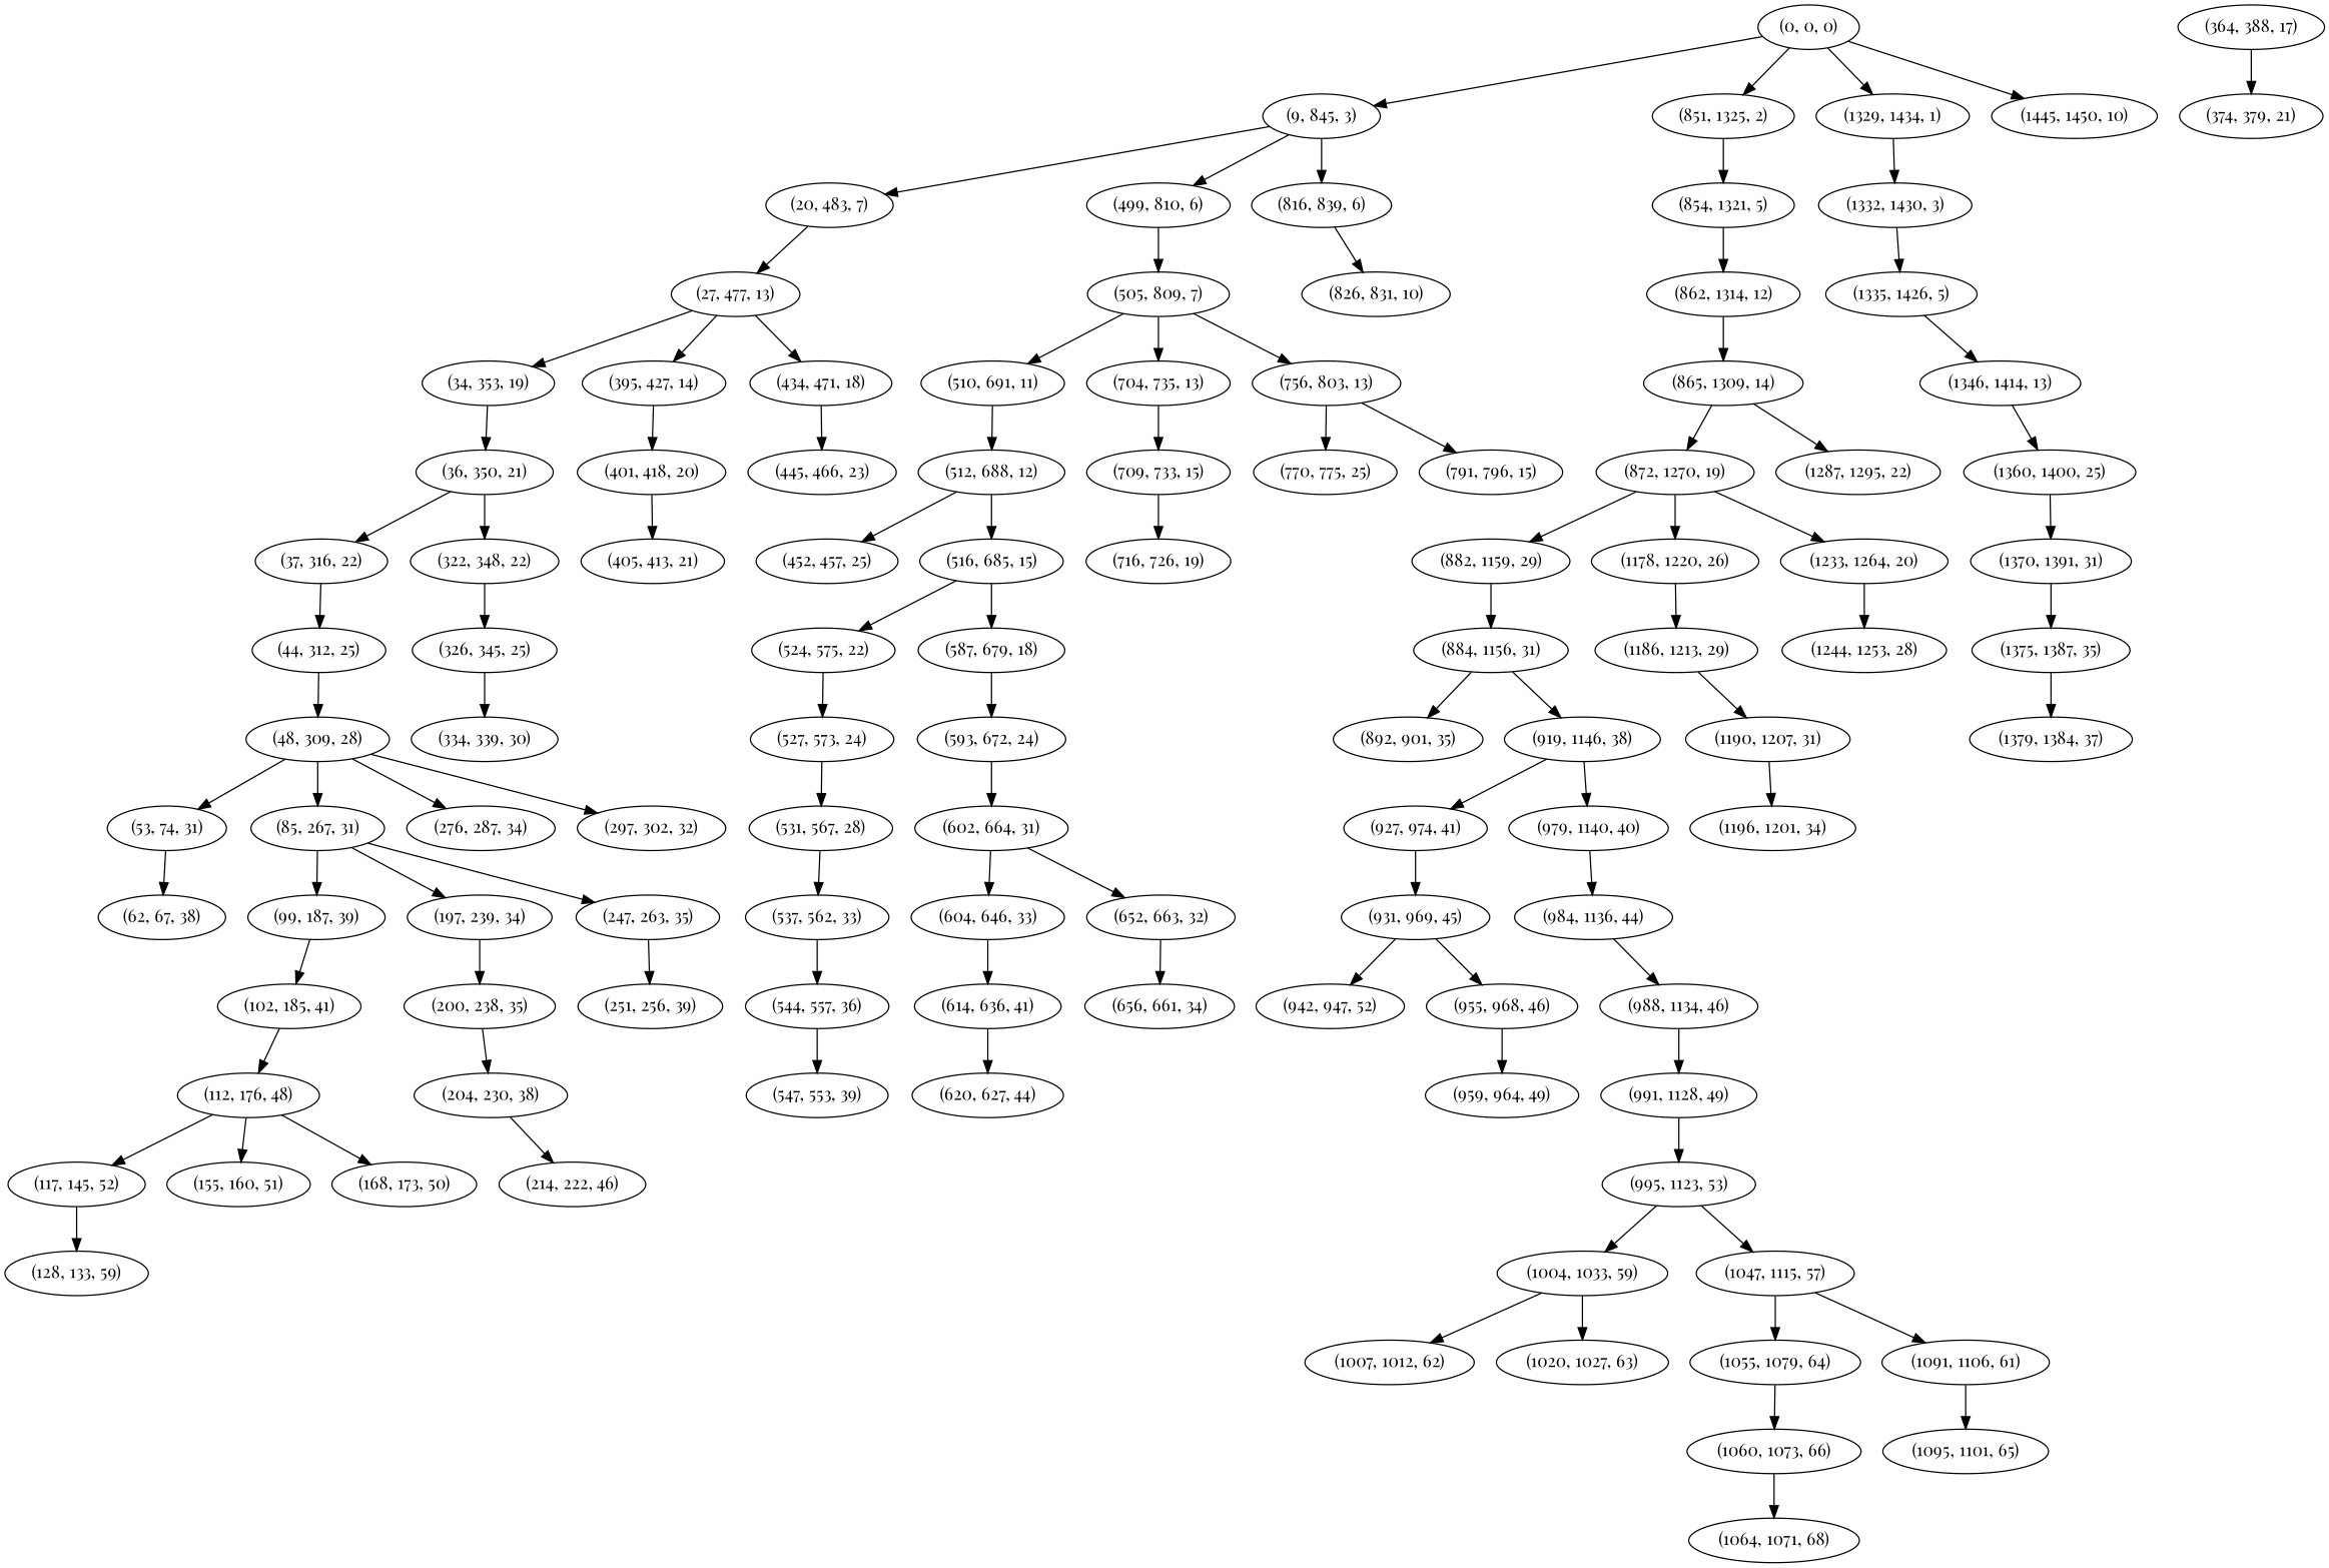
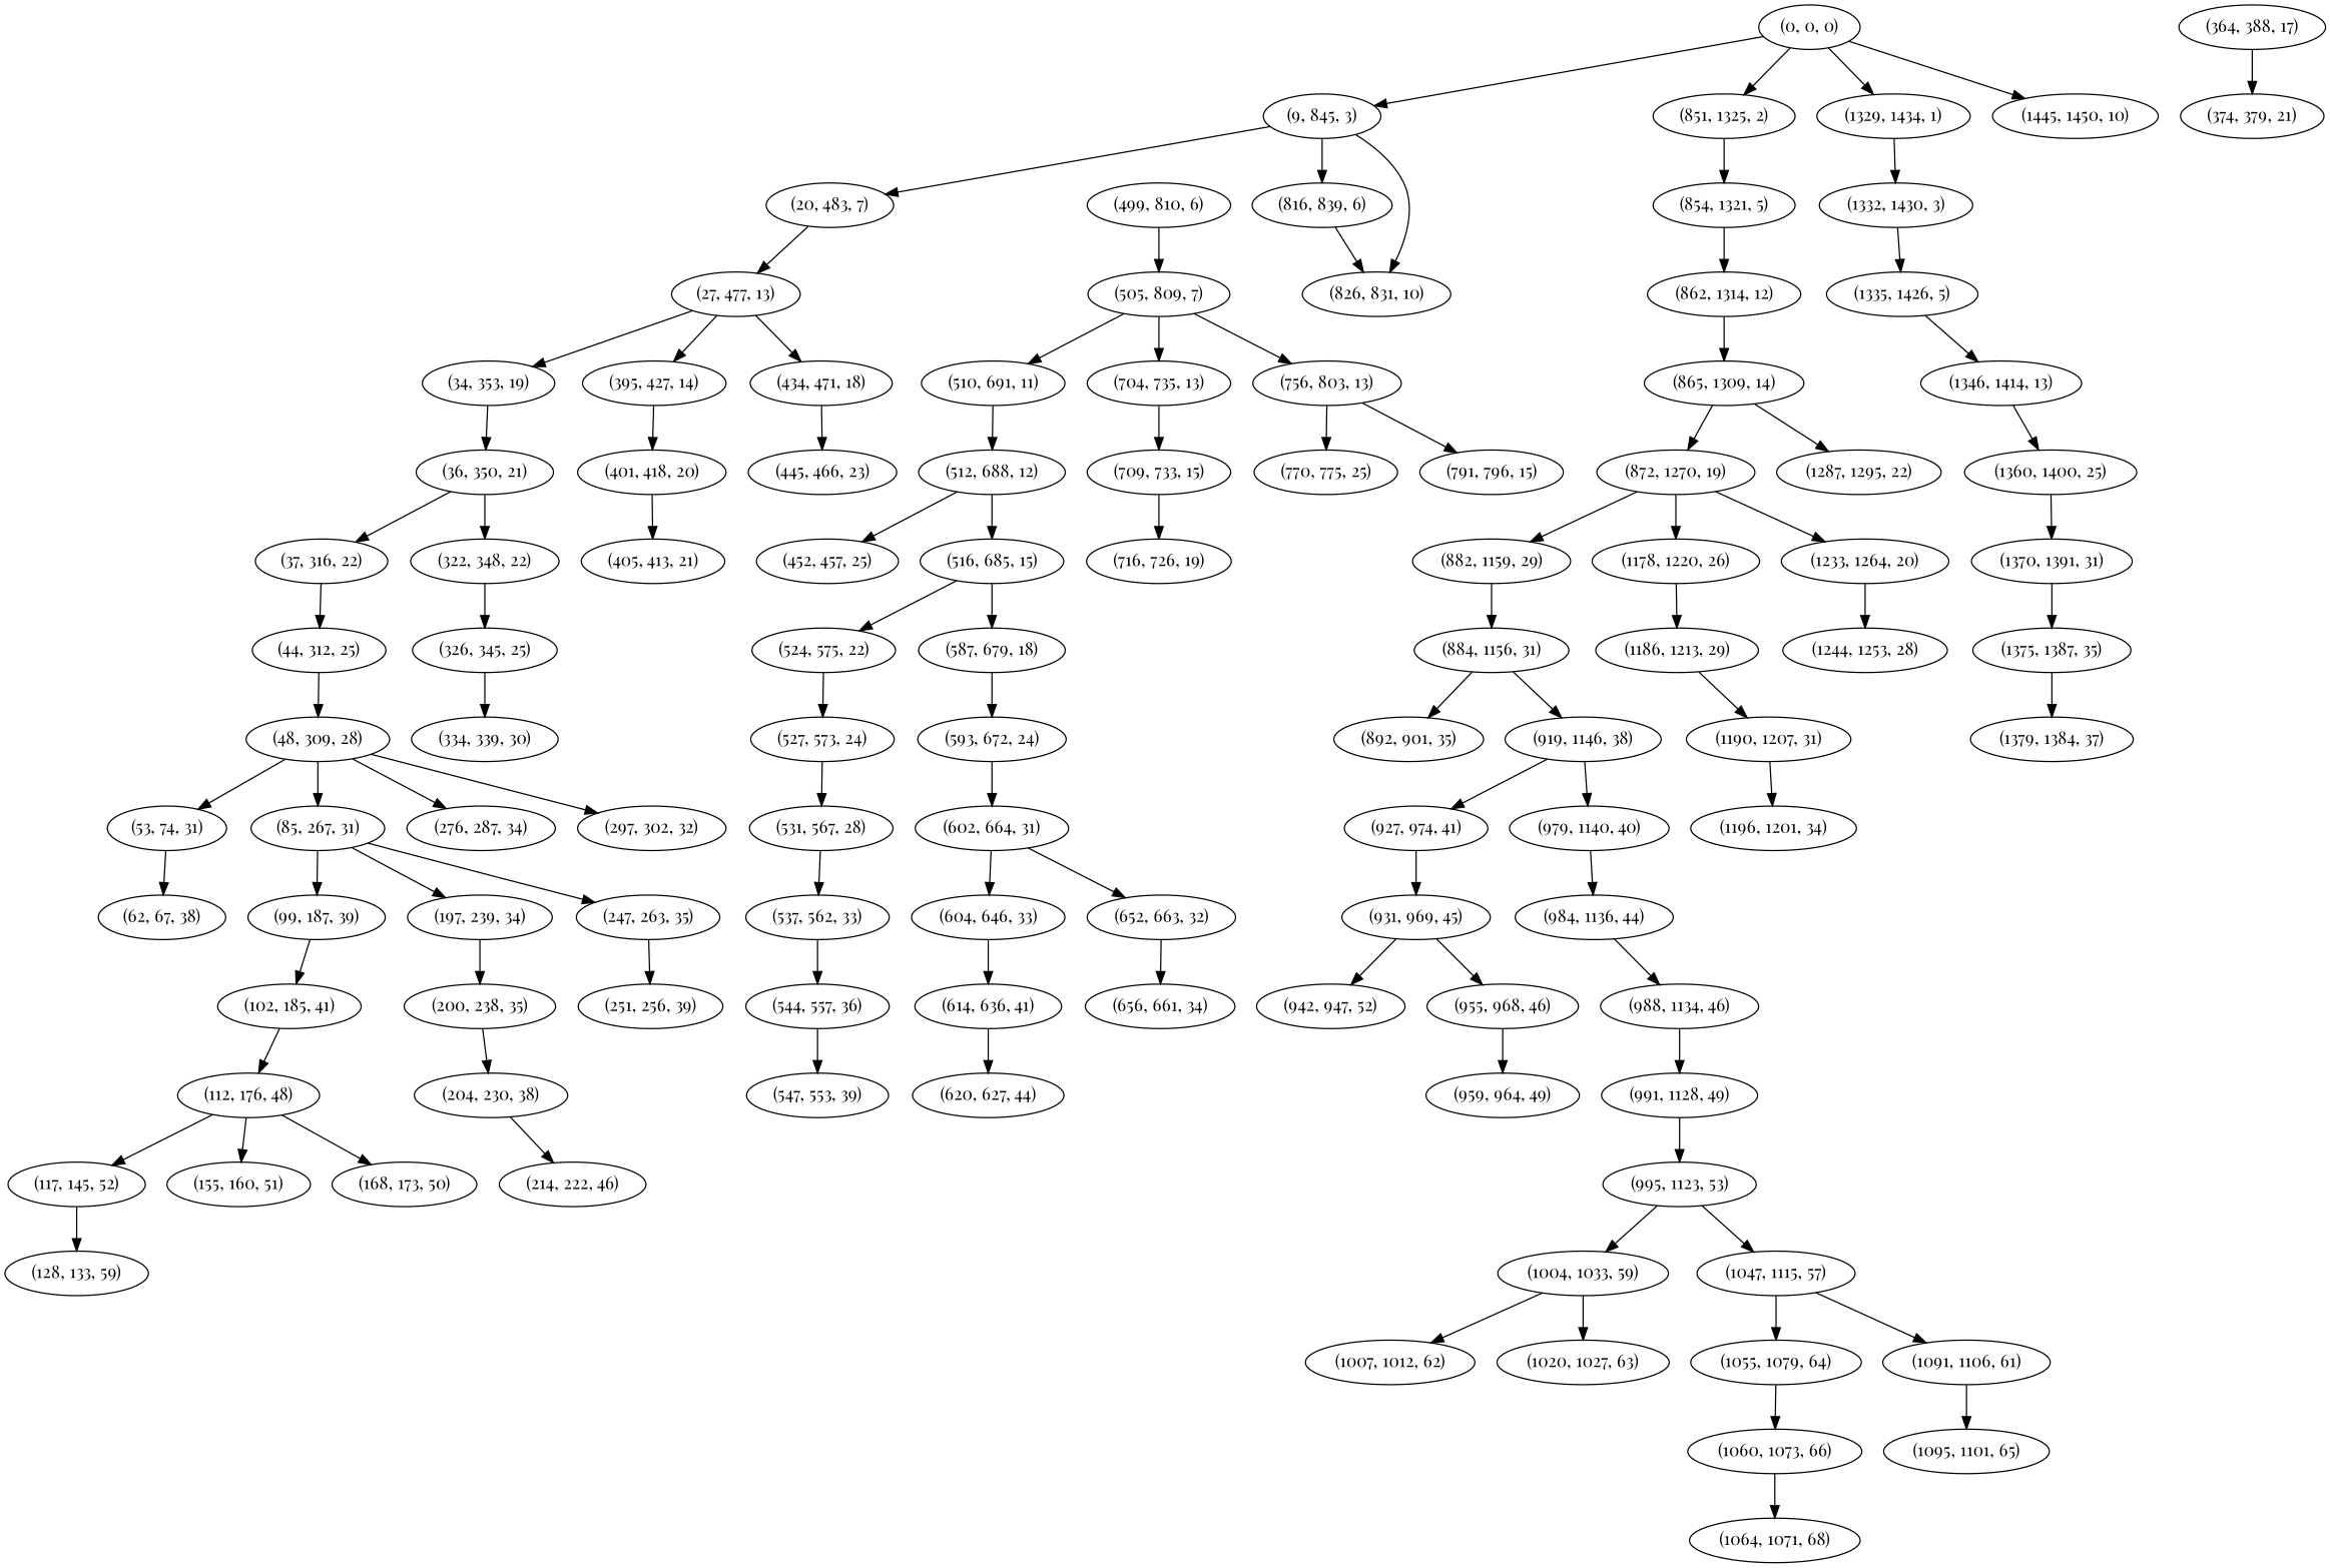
  digraph {
    fontname="Playfair Display"
    node [fontname="Playfair Display"]
    edge [fontname="Playfair Display"]
    "(0, 0, 0)"
    "(9, 845, 3)"
    "(851, 1325, 2)"
    "(1329, 1434, 1)"
    "(1445, 1450, 10)"
    "(20, 483, 7)"
    "(499, 810, 6)"
    "(816, 839, 6)"
    "(854, 1321, 5)"
    "(1332, 1430, 3)"
    "(27, 477, 13)"
    "(505, 809, 7)"
    "(826, 831, 10)"
    "(34, 353, 19)"
    "(395, 427, 14)"
    "(434, 471, 18)"
    "(36, 350, 21)"
    "(364, 388, 17)"
    "(374, 379, 21)"
    "(401, 418, 20)"
    "(445, 466, 23)"
    "(37, 316, 22)"
    "(322, 348, 22)"
    "(44, 312, 25)"
    "(326, 345, 25)"
    "(48, 309, 28)"
    "(53, 74, 31)"
    "(85, 267, 31)"
    "(276, 287, 34)"
    "(297, 302, 32)"
    "(62, 67, 38)"
    "(99, 187, 39)"
    "(197, 239, 34)"
    "(247, 263, 35)"
    "(102, 185, 41)"
    "(200, 238, 35)"
    "(251, 256, 39)"
    "(112, 176, 48)"
    "(117, 145, 52)"
    "(155, 160, 51)"
    "(168, 173, 50)"
    "(128, 133, 59)"
    "(204, 230, 38)"
    "(214, 222, 46)"
    "(334, 339, 30)"
    "(405, 413, 21)"
    "(510, 691, 11)"
    "(704, 735, 13)"
    "(756, 803, 13)"
    "(512, 688, 12)"
    "(709, 733, 15)"
    "(770, 775, 25)"
    "(791, 796, 15)"
    "(452, 457, 25)"
    "(516, 685, 15)"
    "(524, 575, 22)"
    "(587, 679, 18)"
    "(527, 573, 24)"
    "(593, 672, 24)"
    "(531, 567, 28)"
    "(537, 562, 33)"
    "(544, 557, 36)"
    "(547, 553, 39)"
    "(602, 664, 31)"
    "(604, 646, 33)"
    "(652, 663, 32)"
    "(614, 636, 41)"
    "(656, 661, 34)"
    "(620, 627, 44)"
    "(716, 726, 19)"
    "(862, 1314, 12)"
    "(865, 1309, 14)"
    "(872, 1270, 19)"
    "(1287, 1295, 22)"
    "(882, 1159, 29)"
    "(1178, 1220, 26)"
    "(1233, 1264, 20)"
    "(884, 1156, 31)"
    "(1186, 1213, 29)"
    "(1244, 1253, 28)"
    "(892, 901, 35)"
    "(919, 1146, 38)"
    "(927, 974, 41)"
    "(979, 1140, 40)"
    "(931, 969, 45)"
    "(984, 1136, 44)"
    "(942, 947, 52)"
    "(955, 968, 46)"
    "(959, 964, 49)"
    "(988, 1134, 46)"
    "(991, 1128, 49)"
    "(995, 1123, 53)"
    "(1004, 1033, 59)"
    "(1047, 1115, 57)"
    "(1007, 1012, 62)"
    "(1020, 1027, 63)"
    "(1055, 1079, 64)"
    "(1091, 1106, 61)"
    "(1060, 1073, 66)"
    "(1095, 1101, 65)"
    "(1064, 1071, 68)"
    "(1190, 1207, 31)"
    "(1196, 1201, 34)"
    "(1335, 1426, 5)"
    "(1346, 1414, 13)"
    "(1360, 1400, 25)"
    "(1370, 1391, 31)"
    "(1375, 1387, 35)"
    "(1379, 1384, 37)"
    "(0, 0, 0)" -> "(9, 845, 3)"
    "(0, 0, 0)" -> "(851, 1325, 2)"
    "(0, 0, 0)" -> "(1329, 1434, 1)"
    "(0, 0, 0)" -> "(1445, 1450, 10)"
    "(9, 845, 3)" -> "(20, 483, 7)"
-   "(9, 845, 3)" -> "(499, 810, 6)"
+   "(9, 845, 3)" -> "(826, 831, 10)"
    "(9, 845, 3)" -> "(816, 839, 6)"
    "(851, 1325, 2)" -> "(854, 1321, 5)"
    "(1329, 1434, 1)" -> "(1332, 1430, 3)"
    "(20, 483, 7)" -> "(27, 477, 13)"
    "(499, 810, 6)" -> "(505, 809, 7)"
    "(816, 839, 6)" -> "(826, 831, 10)"
    "(854, 1321, 5)" -> "(862, 1314, 12)"
    "(1332, 1430, 3)" -> "(1335, 1426, 5)"
    "(27, 477, 13)" -> "(34, 353, 19)"
    "(27, 477, 13)" -> "(395, 427, 14)"
    "(27, 477, 13)" -> "(434, 471, 18)"
    "(505, 809, 7)" -> "(510, 691, 11)"
    "(505, 809, 7)" -> "(704, 735, 13)"
    "(505, 809, 7)" -> "(756, 803, 13)"
    "(34, 353, 19)" -> "(36, 350, 21)"
    "(395, 427, 14)" -> "(401, 418, 20)"
    "(434, 471, 18)" -> "(445, 466, 23)"
    "(36, 350, 21)" -> "(37, 316, 22)"
    "(36, 350, 21)" -> "(322, 348, 22)"
    "(364, 388, 17)" -> "(374, 379, 21)"
    "(401, 418, 20)" -> "(405, 413, 21)"
    "(37, 316, 22)" -> "(44, 312, 25)"
    "(322, 348, 22)" -> "(326, 345, 25)"
    "(44, 312, 25)" -> "(48, 309, 28)"
    "(326, 345, 25)" -> "(334, 339, 30)"
    "(48, 309, 28)" -> "(53, 74, 31)"
    "(48, 309, 28)" -> "(85, 267, 31)"
    "(48, 309, 28)" -> "(276, 287, 34)"
    "(48, 309, 28)" -> "(297, 302, 32)"
    "(53, 74, 31)" -> "(62, 67, 38)"
    "(85, 267, 31)" -> "(99, 187, 39)"
    "(85, 267, 31)" -> "(197, 239, 34)"
    "(85, 267, 31)" -> "(247, 263, 35)"
    "(99, 187, 39)" -> "(102, 185, 41)"
    "(197, 239, 34)" -> "(200, 238, 35)"
    "(247, 263, 35)" -> "(251, 256, 39)"
    "(102, 185, 41)" -> "(112, 176, 48)"
    "(200, 238, 35)" -> "(204, 230, 38)"
    "(112, 176, 48)" -> "(117, 145, 52)"
    "(112, 176, 48)" -> "(155, 160, 51)"
    "(112, 176, 48)" -> "(168, 173, 50)"
    "(117, 145, 52)" -> "(128, 133, 59)"
    "(204, 230, 38)" -> "(214, 222, 46)"
    "(510, 691, 11)" -> "(512, 688, 12)"
    "(704, 735, 13)" -> "(709, 733, 15)"
    "(756, 803, 13)" -> "(770, 775, 25)"
    "(756, 803, 13)" -> "(791, 796, 15)"
    "(512, 688, 12)" -> "(452, 457, 25)"
    "(512, 688, 12)" -> "(516, 685, 15)"
    "(709, 733, 15)" -> "(716, 726, 19)"
    "(516, 685, 15)" -> "(524, 575, 22)"
    "(516, 685, 15)" -> "(587, 679, 18)"
    "(524, 575, 22)" -> "(527, 573, 24)"
    "(587, 679, 18)" -> "(593, 672, 24)"
    "(527, 573, 24)" -> "(531, 567, 28)"
    "(593, 672, 24)" -> "(602, 664, 31)"
    "(531, 567, 28)" -> "(537, 562, 33)"
    "(537, 562, 33)" -> "(544, 557, 36)"
    "(544, 557, 36)" -> "(547, 553, 39)"
    "(602, 664, 31)" -> "(604, 646, 33)"
    "(602, 664, 31)" -> "(652, 663, 32)"
    "(604, 646, 33)" -> "(614, 636, 41)"
    "(652, 663, 32)" -> "(656, 661, 34)"
    "(614, 636, 41)" -> "(620, 627, 44)"
    "(862, 1314, 12)" -> "(865, 1309, 14)"
    "(865, 1309, 14)" -> "(872, 1270, 19)"
    "(865, 1309, 14)" -> "(1287, 1295, 22)"
    "(872, 1270, 19)" -> "(882, 1159, 29)"
    "(872, 1270, 19)" -> "(1178, 1220, 26)"
    "(872, 1270, 19)" -> "(1233, 1264, 20)"
    "(882, 1159, 29)" -> "(884, 1156, 31)"
    "(1178, 1220, 26)" -> "(1186, 1213, 29)"
    "(1233, 1264, 20)" -> "(1244, 1253, 28)"
    "(884, 1156, 31)" -> "(892, 901, 35)"
    "(884, 1156, 31)" -> "(919, 1146, 38)"
    "(1186, 1213, 29)" -> "(1190, 1207, 31)"
    "(919, 1146, 38)" -> "(927, 974, 41)"
    "(919, 1146, 38)" -> "(979, 1140, 40)"
    "(927, 974, 41)" -> "(931, 969, 45)"
    "(979, 1140, 40)" -> "(984, 1136, 44)"
    "(931, 969, 45)" -> "(942, 947, 52)"
    "(931, 969, 45)" -> "(955, 968, 46)"
    "(984, 1136, 44)" -> "(988, 1134, 46)"
    "(955, 968, 46)" -> "(959, 964, 49)"
    "(988, 1134, 46)" -> "(991, 1128, 49)"
    "(991, 1128, 49)" -> "(995, 1123, 53)"
    "(995, 1123, 53)" -> "(1004, 1033, 59)"
    "(995, 1123, 53)" -> "(1047, 1115, 57)"
    "(1004, 1033, 59)" -> "(1007, 1012, 62)"
    "(1004, 1033, 59)" -> "(1020, 1027, 63)"
    "(1047, 1115, 57)" -> "(1055, 1079, 64)"
    "(1047, 1115, 57)" -> "(1091, 1106, 61)"
    "(1055, 1079, 64)" -> "(1060, 1073, 66)"
    "(1091, 1106, 61)" -> "(1095, 1101, 65)"
    "(1060, 1073, 66)" -> "(1064, 1071, 68)"
    "(1190, 1207, 31)" -> "(1196, 1201, 34)"
    "(1335, 1426, 5)" -> "(1346, 1414, 13)"
    "(1346, 1414, 13)" -> "(1360, 1400, 25)"
    "(1360, 1400, 25)" -> "(1370, 1391, 31)"
    "(1370, 1391, 31)" -> "(1375, 1387, 35)"
    "(1375, 1387, 35)" -> "(1379, 1384, 37)"
  }
